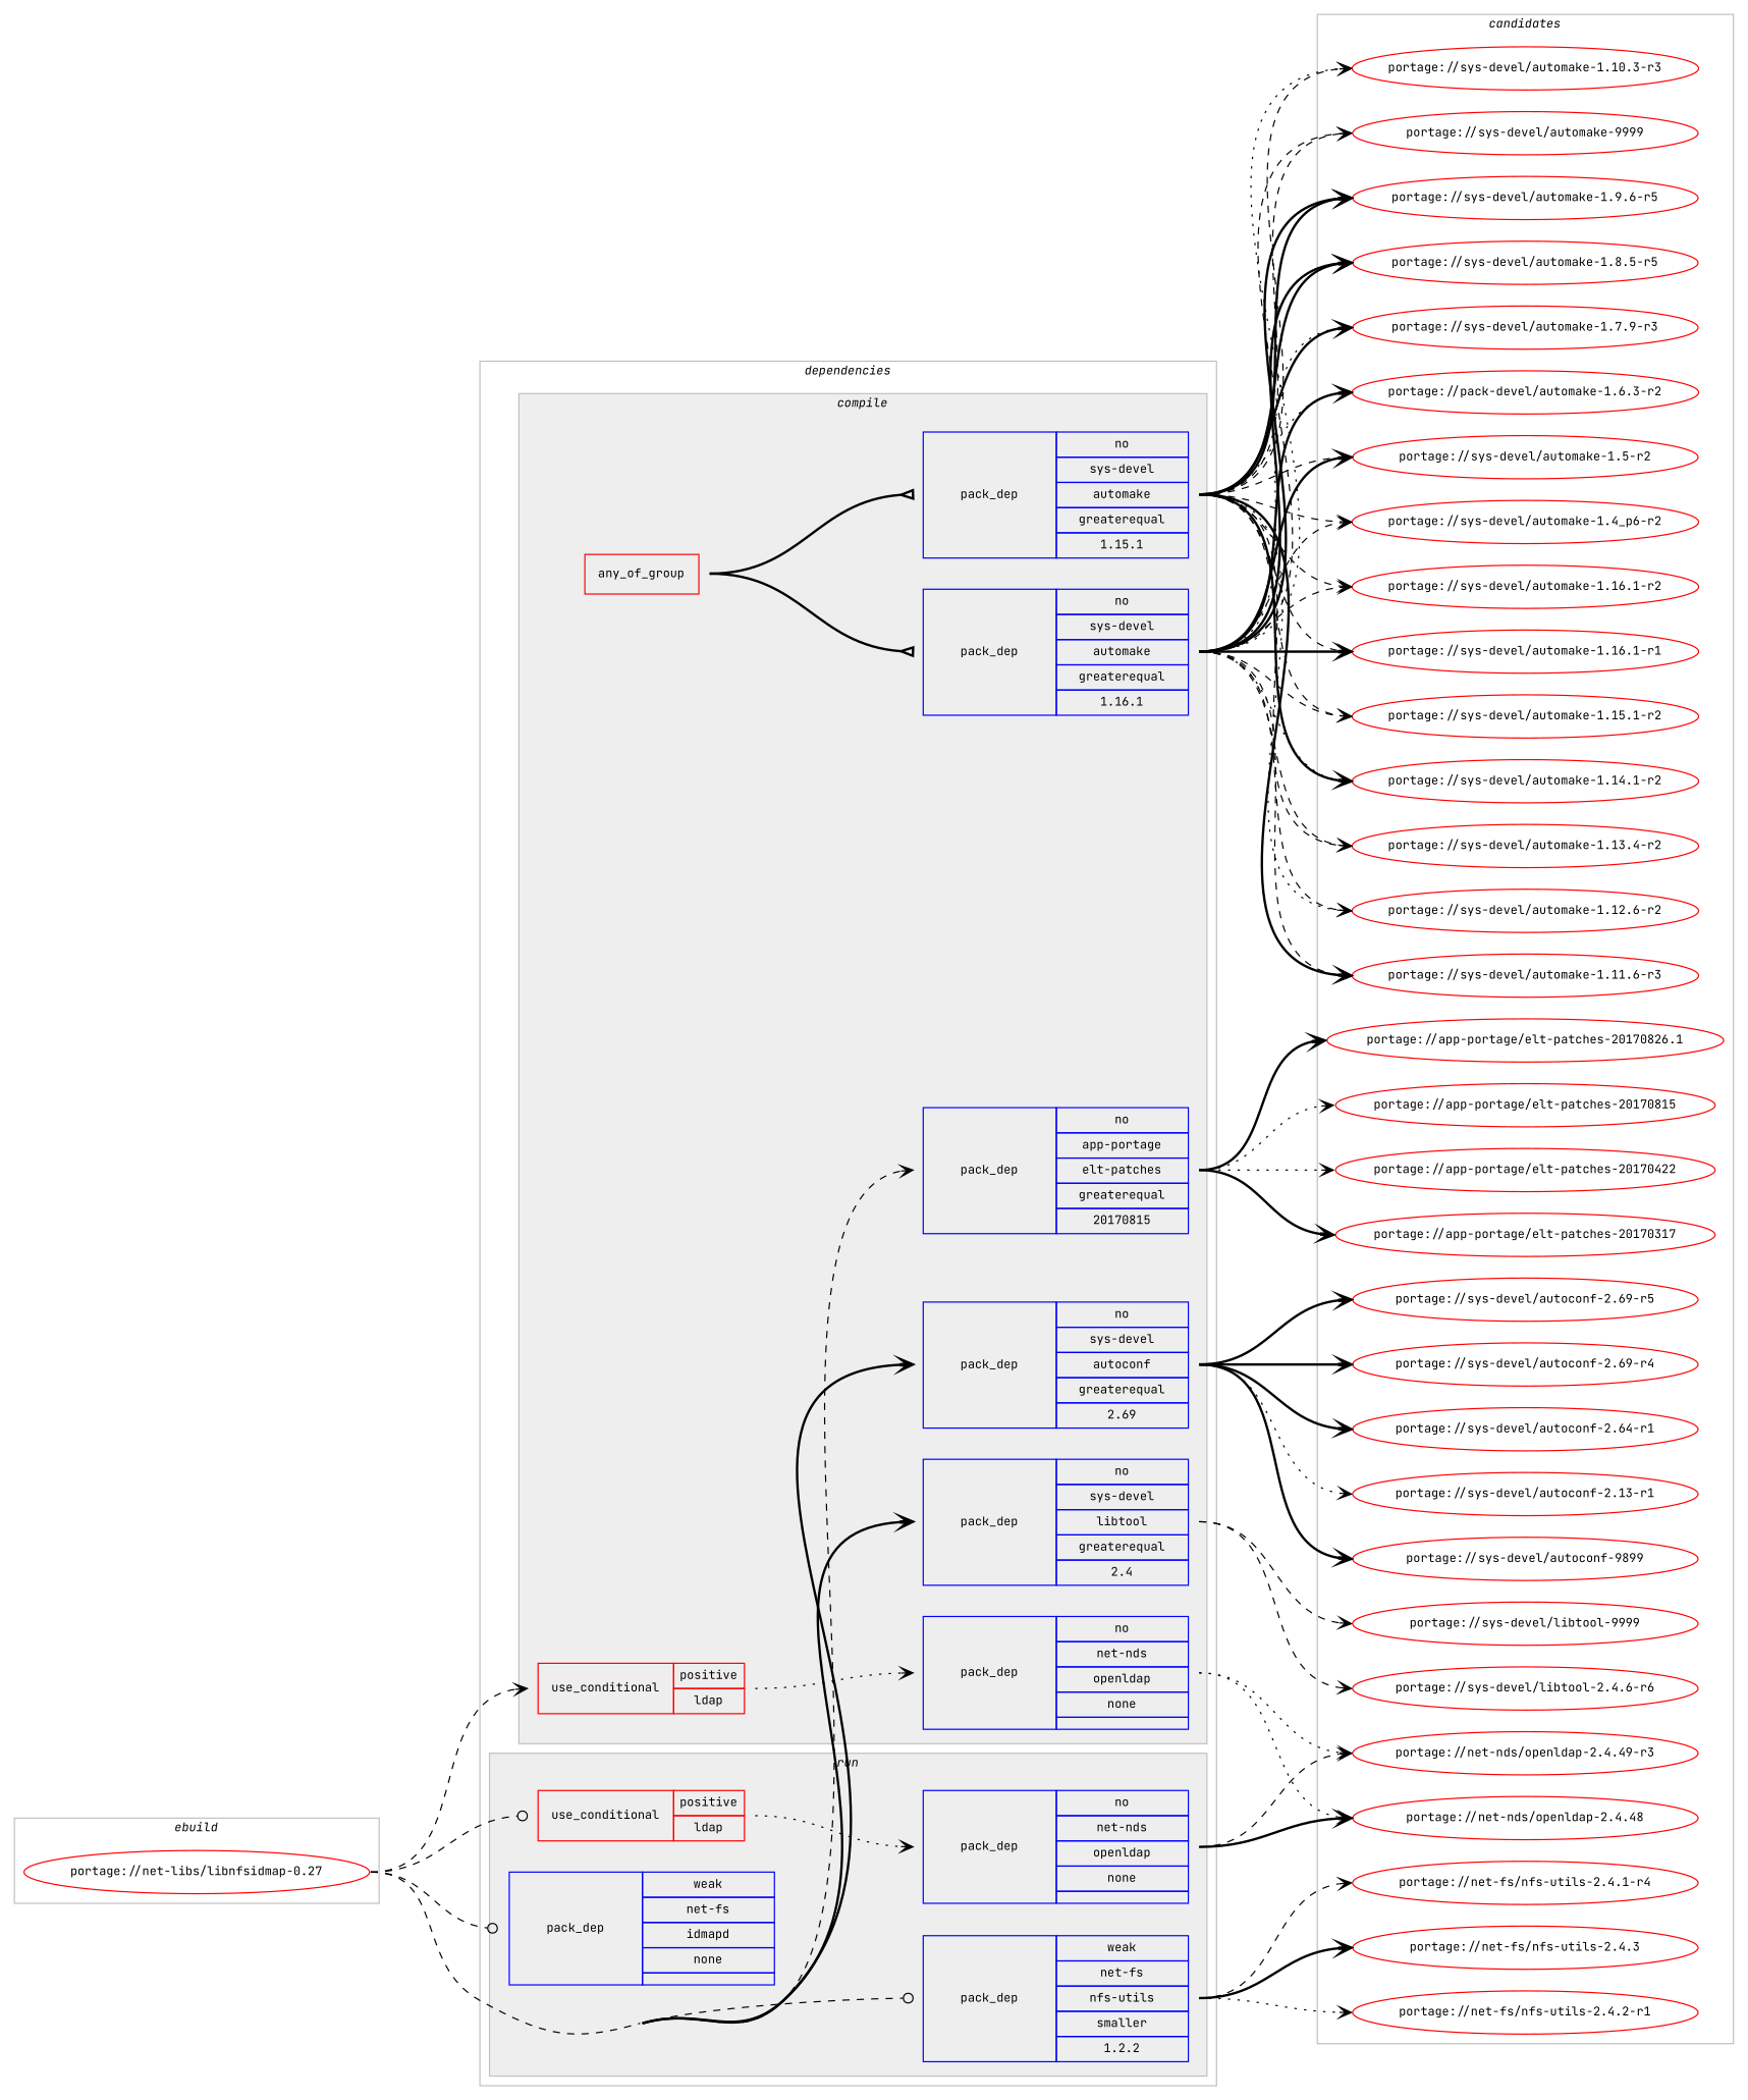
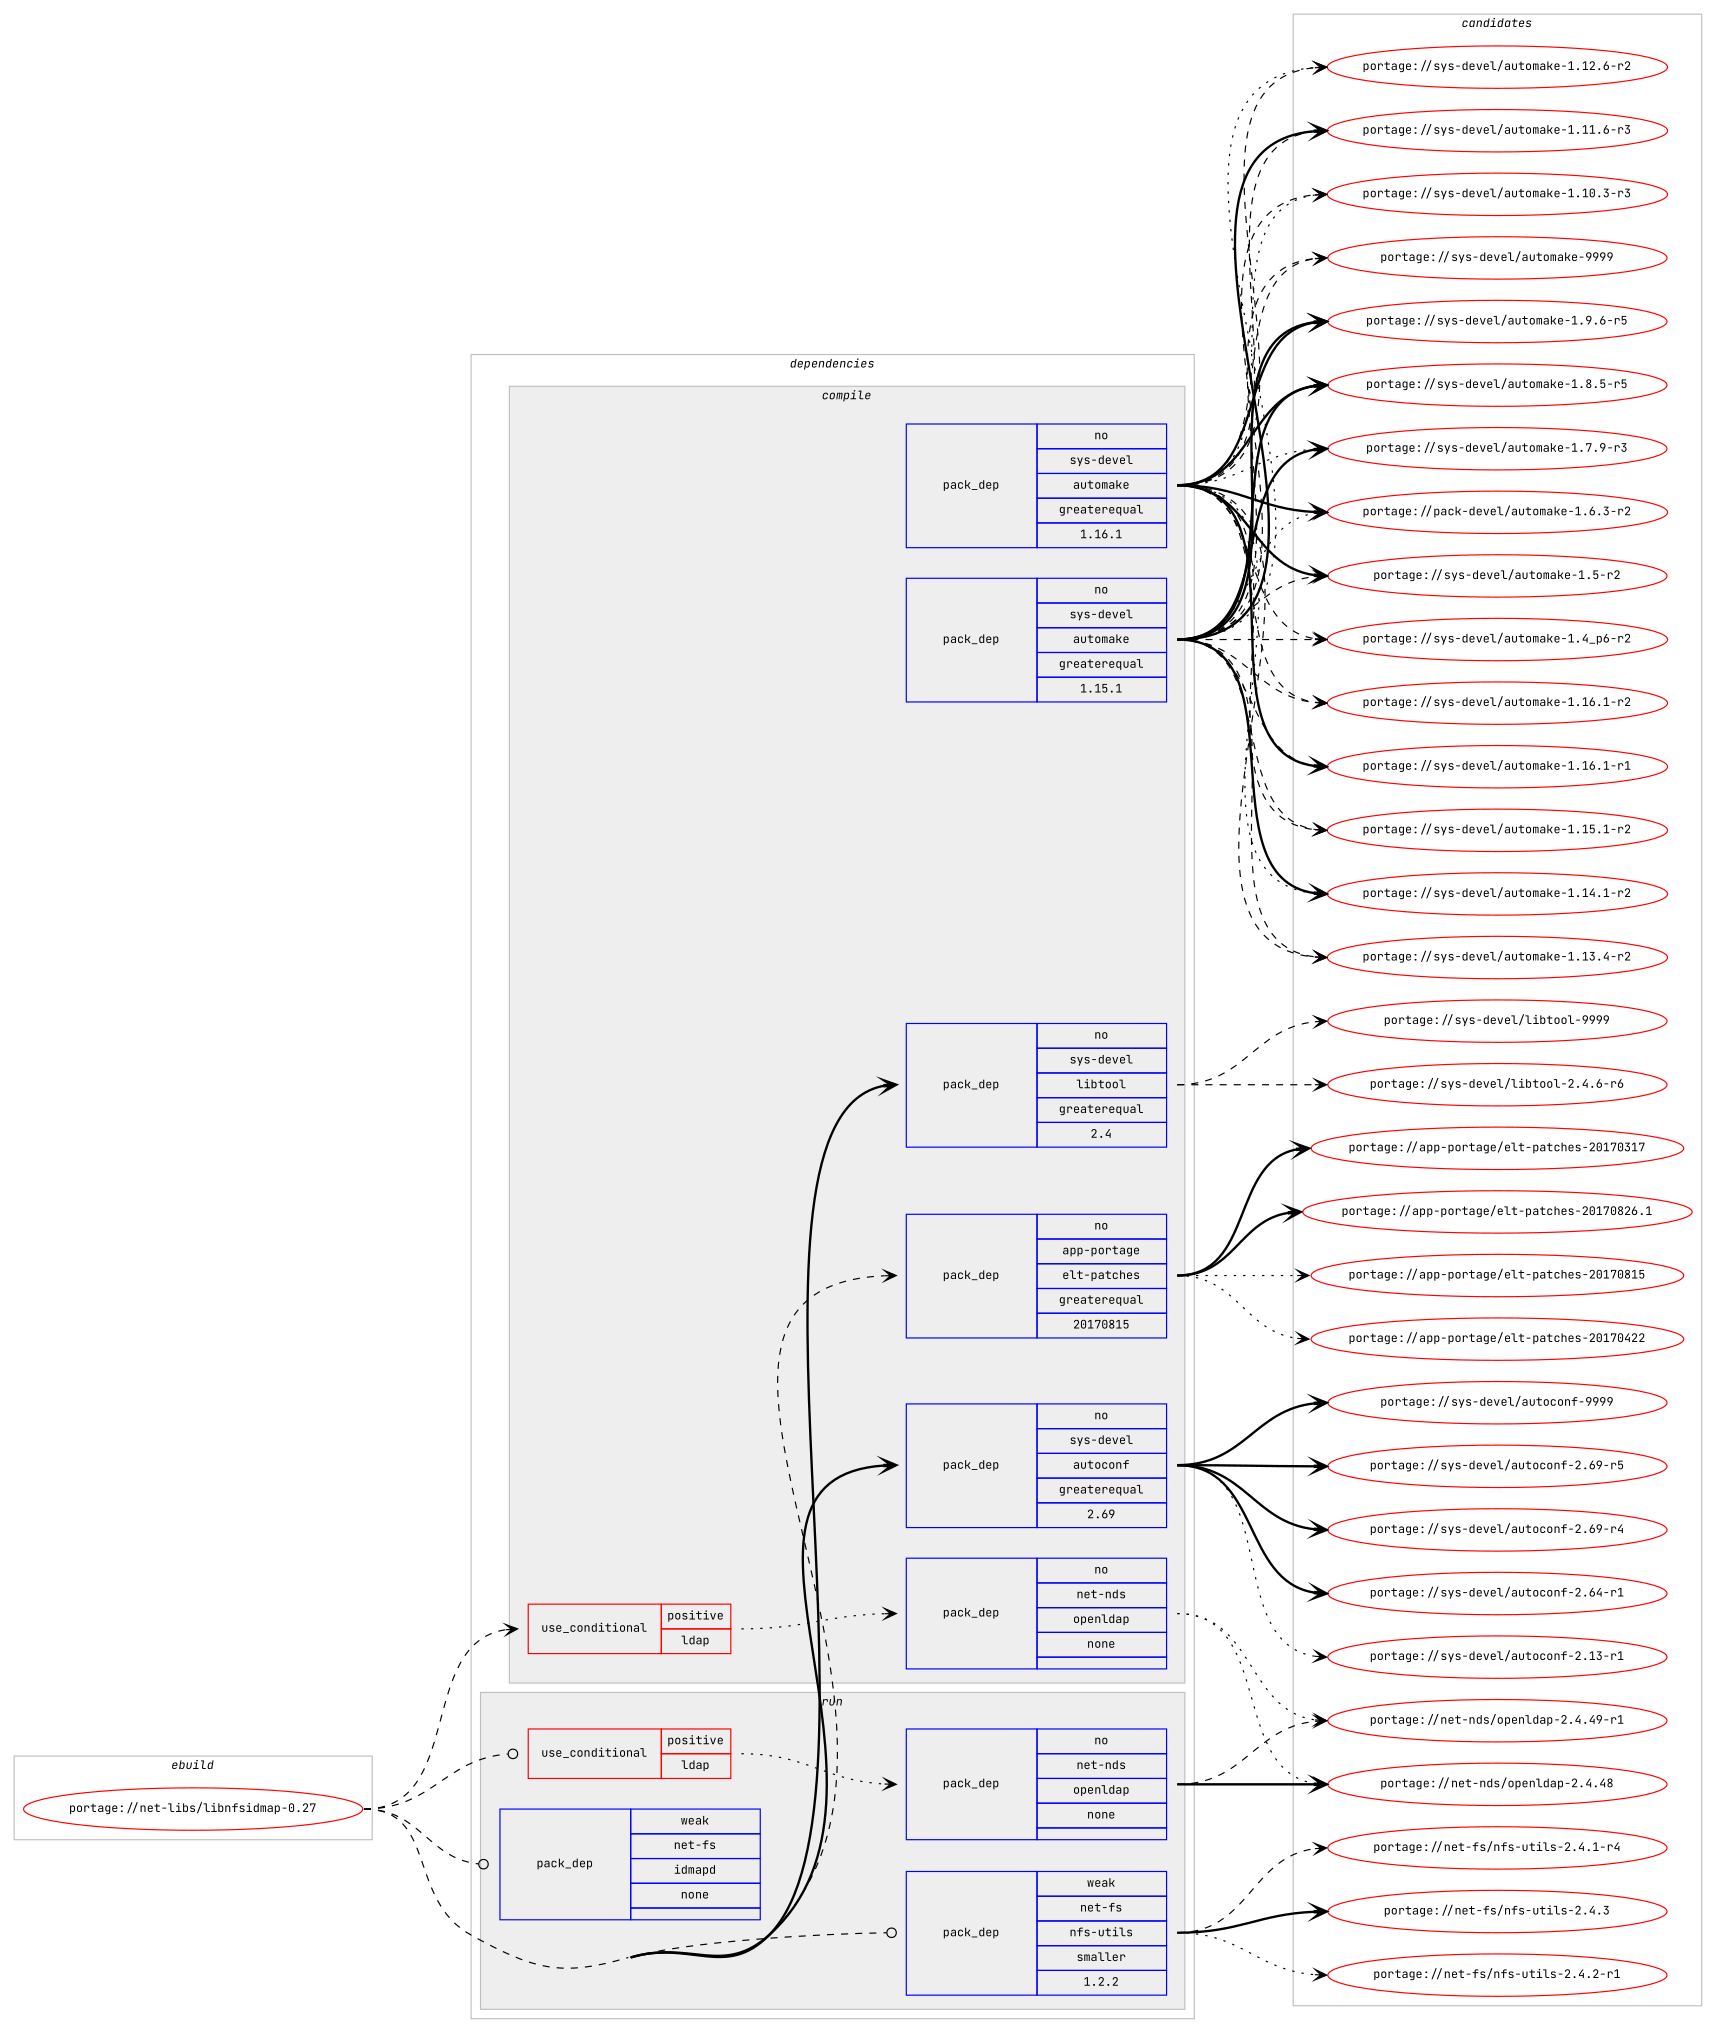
  digraph {
    compound=true
    concentrate=true
    fontname="JetBrains Mono"
    fontsize=10
    newrank=true
    rankdir=LR
    ranksep=1.5
    node [color=red fontname="JetBrains Mono" fontsize=10]
    edge [arrowhead=vee fontname="JetBrains Mono" headport=w style=dashed tailport=e weight=100]
    n1 [label="portage://net-libs/libnfsidmap-0.27" width=4]
    n2 [color=blue label=<<TABLE BORDER="0" CELLBORDER="1" CELLSPACING="0" CELLPADDING="4" WIDTH="220"><TR><TD ROWSPAN="6" CELLPADDING="30">pack_dep</TD></TR><TR><TD WIDTH="110">no</TD></TR><TR><TD>sys-devel</TD></TR><TR><TD>automake</TD></TR><TR><TD>greaterequal</TD></TR><TR><TD>1.16.1</TD></TR></TABLE>> shape=none]
    n3 [color=blue label=<<TABLE BORDER="0" CELLBORDER="1" CELLSPACING="0" CELLPADDING="4" WIDTH="220"><TR><TD ROWSPAN="6" CELLPADDING="30">pack_dep</TD></TR><TR><TD WIDTH="110">no</TD></TR><TR><TD>sys-devel</TD></TR><TR><TD>automake</TD></TR><TR><TD>greaterequal</TD></TR><TR><TD>1.15.1</TD></TR></TABLE>> shape=none]
-   n4 [label=<<TABLE BORDER="0" CELLBORDER="1" CELLSPACING="0" CELLPADDING="4"><TR><TD CELLPADDING="10">any_of_group</TD></TR></TABLE>> shape=none]
    n5 [color=blue label=<<TABLE BORDER="0" CELLBORDER="1" CELLSPACING="0" CELLPADDING="4" WIDTH="220"><TR><TD ROWSPAN="6" CELLPADDING="30">pack_dep</TD></TR><TR><TD WIDTH="110">no</TD></TR><TR><TD>net-nds</TD></TR><TR><TD>openldap</TD></TR><TR><TD>none</TD></TR><TR><TD></TD></TR></TABLE>> shape=none]
    n6 [label=<<TABLE BORDER="0" CELLBORDER="1" CELLSPACING="0" CELLPADDING="4"><TR><TD ROWSPAN="3" CELLPADDING="10">use_conditional</TD></TR><TR><TD>positive</TD></TR><TR><TD>ldap</TD></TR></TABLE>> shape=none]
    n7 [color=blue label=<<TABLE BORDER="0" CELLBORDER="1" CELLSPACING="0" CELLPADDING="4" WIDTH="220"><TR><TD ROWSPAN="6" CELLPADDING="30">pack_dep</TD></TR><TR><TD WIDTH="110">no</TD></TR><TR><TD>app-portage</TD></TR><TR><TD>elt-patches</TD></TR><TR><TD>greaterequal</TD></TR><TR><TD>20170815</TD></TR></TABLE>> shape=none]
    n8 [color=blue label=<<TABLE BORDER="0" CELLBORDER="1" CELLSPACING="0" CELLPADDING="4" WIDTH="220"><TR><TD ROWSPAN="6" CELLPADDING="30">pack_dep</TD></TR><TR><TD WIDTH="110">no</TD></TR><TR><TD>sys-devel</TD></TR><TR><TD>autoconf</TD></TR><TR><TD>greaterequal</TD></TR><TR><TD>2.69</TD></TR></TABLE>> shape=none]
    n9 [color=blue label=<<TABLE BORDER="0" CELLBORDER="1" CELLSPACING="0" CELLPADDING="4" WIDTH="220"><TR><TD ROWSPAN="6" CELLPADDING="30">pack_dep</TD></TR><TR><TD WIDTH="110">no</TD></TR><TR><TD>sys-devel</TD></TR><TR><TD>libtool</TD></TR><TR><TD>greaterequal</TD></TR><TR><TD>2.4</TD></TR></TABLE>> shape=none]
    n10 [color=blue label=<<TABLE BORDER="0" CELLBORDER="1" CELLSPACING="0" CELLPADDING="4" WIDTH="220"><TR><TD ROWSPAN="6" CELLPADDING="30">pack_dep</TD></TR><TR><TD WIDTH="110">no</TD></TR><TR><TD>net-nds</TD></TR><TR><TD>openldap</TD></TR><TR><TD>none</TD></TR><TR><TD></TD></TR></TABLE>> shape=none]
    n11 [label=<<TABLE BORDER="0" CELLBORDER="1" CELLSPACING="0" CELLPADDING="4"><TR><TD ROWSPAN="3" CELLPADDING="10">use_conditional</TD></TR><TR><TD>positive</TD></TR><TR><TD>ldap</TD></TR></TABLE>> shape=none]
    n12 [color=blue label=<<TABLE BORDER="0" CELLBORDER="1" CELLSPACING="0" CELLPADDING="4" WIDTH="220"><TR><TD ROWSPAN="6" CELLPADDING="30">pack_dep</TD></TR><TR><TD WIDTH="110">weak</TD></TR><TR><TD>net-fs</TD></TR><TR><TD>idmapd</TD></TR><TR><TD>none</TD></TR><TR><TD></TD></TR></TABLE>> shape=none]
    n13 [color=blue label=<<TABLE BORDER="0" CELLBORDER="1" CELLSPACING="0" CELLPADDING="4" WIDTH="220"><TR><TD ROWSPAN="6" CELLPADDING="30">pack_dep</TD></TR><TR><TD WIDTH="110">weak</TD></TR><TR><TD>net-fs</TD></TR><TR><TD>nfs-utils</TD></TR><TR><TD>smaller</TD></TR><TR><TD>1.2.2</TD></TR></TABLE>> shape=none]
    n14 [label="portage://sys-devel/automake-9999" width=4]
    n15 [label="portage://sys-devel/automake-1.9.6-r5" width=4]
    n16 [label="portage://sys-devel/automake-1.8.5-r5" width=4]
    n17 [label="portage://sys-devel/automake-1.7.9-r3" width=4]
    n18 [label="portage://pack-devel/automake-1.6.3-r2" width=4]
    n19 [label="portage://sys-devel/automake-1.5-r2" width=4]
    n20 [label="portage://sys-devel/automake-1.4_p6-r2" width=4]
    n21 [label="portage://sys-devel/automake-1.16.1-r2" width=4]
    n22 [label="portage://sys-devel/automake-1.16.1-r1" width=4]
    n23 [label="portage://sys-devel/automake-1.15.1-r2" width=4]
    n24 [label="portage://sys-devel/automake-1.14.1-r2" width=4]
    n25 [label="portage://sys-devel/automake-1.13.4-r2" width=4]
    n26 [label="portage://sys-devel/automake-1.12.6-r2" width=4]
    n27 [label="portage://sys-devel/automake-1.11.6-r3" width=4]
    n28 [label="portage://sys-devel/automake-1.10.3-r3" width=4]
-   n29 [label="portage://net-nds/openldap-2.4.49-r3" width=4]
+   n29 [label="portage://net-nds/openldap-2.4.49-r1" width=4]
    n30 [label="portage://net-nds/openldap-2.4.48" width=4]
    n31 [label="portage://app-portage/elt-patches-20170826.1" width=4]
    n32 [label="portage://app-portage/elt-patches-20170815" width=4]
    n33 [label="portage://app-portage/elt-patches-20170422" width=4]
    n34 [label="portage://app-portage/elt-patches-20170317" width=4]
-   n35 [label="portage://sys-devel/autoconf-9899" width=4]
+   n35 [label="portage://sys-devel/autoconf-9999" width=4]
    n36 [label="portage://sys-devel/autoconf-2.69-r5" width=4]
    n37 [label="portage://sys-devel/autoconf-2.69-r4" width=4]
    n38 [label="portage://sys-devel/autoconf-2.64-r1" width=4]
    n39 [label="portage://sys-devel/autoconf-2.13-r1" width=4]
    n40 [label="portage://sys-devel/libtool-9999" width=4]
    n41 [label="portage://sys-devel/libtool-2.4.6-r6" width=4]
    n42 [label="portage://net-fs/nfs-utils-2.4.3" width=4]
    n43 [label="portage://net-fs/nfs-utils-2.4.2-r1" width=4]
    n44 [label="portage://net-fs/nfs-utils-2.4.1-r4" width=4]
    subgraph cluster_1 {
      color=gray
      label=<<i>ebuild</i>>
      rank=same
      n1
    }
    subgraph cluster_2 {
      color=gray
      label=<<i>dependencies</i>>
      subgraph cluster_3 {
        color=gray
        fillcolor="#eeeeee"
        label=<<i>compile</i>>
        style=filled
        subgraph sub_4 {
          color=gray
          fillcolor="#eeeeee"
          label=<<i>compile</i>>
          style=filled
-         n4
          subgraph sub_5 {
            color=gray
            fillcolor="#eeeeee"
            label=<<i>compile</i>>
            style=filled
            n2
          }
          subgraph sub_6 {
            color=gray
            fillcolor="#eeeeee"
            label=<<i>compile</i>>
            style=filled
            n3
          }
        }
        subgraph sub_7 {
          color=gray
          fillcolor="#eeeeee"
          label=<<i>compile</i>>
          style=filled
          n6
          subgraph sub_8 {
            color=gray
            fillcolor="#eeeeee"
            label=<<i>compile</i>>
            style=filled
            n5
          }
        }
        subgraph sub_9 {
          color=gray
          fillcolor="#eeeeee"
          label=<<i>compile</i>>
          style=filled
          n7
        }
        subgraph sub_10 {
          color=gray
          fillcolor="#eeeeee"
          label=<<i>compile</i>>
          style=filled
          n8
        }
        subgraph sub_11 {
          color=gray
          fillcolor="#eeeeee"
          label=<<i>compile</i>>
          style=filled
          n9
        }
      }
      subgraph cluster_12 {
        color=gray
        fillcolor="#eeeeee"
        label=<<i>compile and run</i>>
        style=filled
      }
      subgraph cluster_13 {
        color=gray
        fillcolor="#eeeeee"
        label=<<i>run</i>>
        style=filled
        subgraph sub_14 {
          color=gray
          fillcolor="#eeeeee"
          label=<<i>run</i>>
          style=filled
          n11
          subgraph sub_15 {
            color=gray
            fillcolor="#eeeeee"
            label=<<i>run</i>>
            style=filled
            n10
          }
        }
        subgraph sub_16 {
          color=gray
          fillcolor="#eeeeee"
          label=<<i>run</i>>
          style=filled
          n12
        }
        subgraph sub_17 {
          color=gray
          fillcolor="#eeeeee"
          label=<<i>run</i>>
          style=filled
          n13
        }
      }
    }
    subgraph cluster_18 {
      color=gray
      label=<<i>candidates</i>>
      rank=same
      subgraph sub_19 {
        color=black
        label=<<i>candidates</i>>
        nodesep=1
        rank=same
        n14
        n15
        n16
        n17
        n18
        n19
        n20
        n21
        n22
        n23
        n24
        n25
        n26
        n27
        n28
      }
      subgraph sub_20 {
        color=black
        label=<<i>candidates</i>>
        nodesep=1
        rank=same
        n14
        n15
        n16
        n17
        n18
        n19
        n20
        n21
        n22
        n23
        n24
        n25
        n26
        n27
        n28
      }
      subgraph sub_21 {
        color=black
        label=<<i>candidates</i>>
        nodesep=1
        rank=same
        n29
        n30
      }
      subgraph sub_22 {
        color=black
        label=<<i>candidates</i>>
        nodesep=1
        rank=same
        n31
        n32
        n33
        n34
      }
      subgraph sub_23 {
        color=black
        label=<<i>candidates</i>>
        nodesep=1
        rank=same
        n35
        n36
        n37
        n38
        n39
      }
      subgraph sub_24 {
        color=black
        label=<<i>candidates</i>>
        nodesep=1
        rank=same
        n40
        n41
      }
      subgraph sub_25 {
        color=black
        label=<<i>candidates</i>>
        nodesep=1
        rank=same
        n29
        n30
      }
      subgraph sub_26 {
        color=black
        label=<<i>candidates</i>>
        nodesep=1
        rank=same
      }
      subgraph sub_27 {
        color=black
        label=<<i>candidates</i>>
        nodesep=1
        rank=same
        n42
        n43
        n44
      }
    }
    n1 -> n6 [weight=20]
    n1 -> n7 [weight=20]
    n1 -> n8 [style=bold weight=20]
    n1 -> n9 [style=bold weight=20]
    n1 -> n11 [arrowhead=odot weight=20]
    n1 -> n12 [arrowhead=odot weight=20]
    n1 -> n13 [arrowhead=odot weight=20]
    n2 -> n14
    n2 -> n15 [style=bold]
    n2 -> n16 [style=bold]
    n2 -> n17 [style=dotted]
    n2 -> n18 [style=bold]
    n2 -> n19 [style=bold]
    n2 -> n20
    n2 -> n21
    n2 -> n22 [style=bold]
    n2 -> n23
    n2 -> n24 [style=dotted]
    n2 -> n25
    n2 -> n26
    n2 -> n27
    n2 -> n28 [style=dotted]
    n3 -> n14
    n3 -> n15 [style=bold]
    n3 -> n16 [style=bold]
    n3 -> n17 [style=bold]
    n3 -> n18 [style=dotted]
    n3 -> n19
    n3 -> n20
    n3 -> n21
    n3 -> n22
    n3 -> n23
    n3 -> n24 [style=bold]
    n3 -> n25
    n3 -> n26 [style=dotted]
    n3 -> n27 [style=bold]
    n3 -> n28
-   n4 -> n2 [arrowhead=oinv style=bold weight=20]
-   n4 -> n3 [arrowhead=oinv style=bold weight=20]
    n5 -> n29 [style=dotted]
    n5 -> n30 [style=dotted]
    n6 -> n5 [style=dotted weight=20]
    n7 -> n31 [style=bold]
    n7 -> n32 [style=dotted]
    n7 -> n33 [style=dotted]
    n7 -> n34 [style=bold]
    n8 -> n35 [style=bold]
    n8 -> n36 [style=bold]
    n8 -> n37 [style=bold]
    n8 -> n38 [style=bold]
    n8 -> n39 [style=dotted]
    n9 -> n40
    n9 -> n41
    n10 -> n29
    n10 -> n30 [style=bold]
    n11 -> n10 [style=dotted weight=20]
    n13 -> n42 [style=bold]
    n13 -> n43 [style=dotted]
    n13 -> n44
  }
